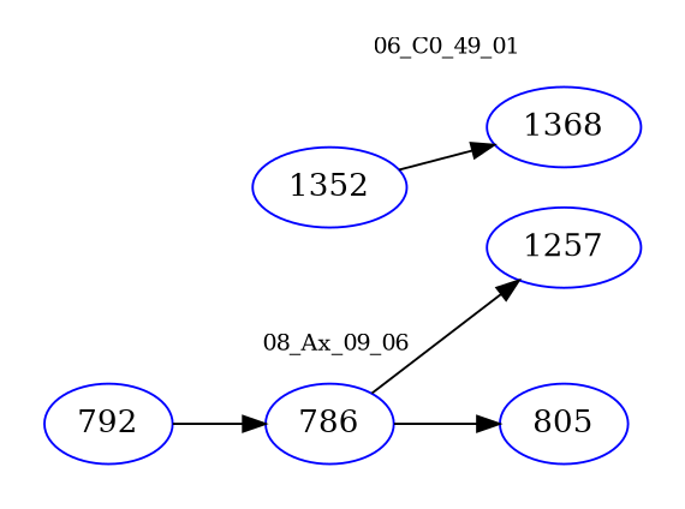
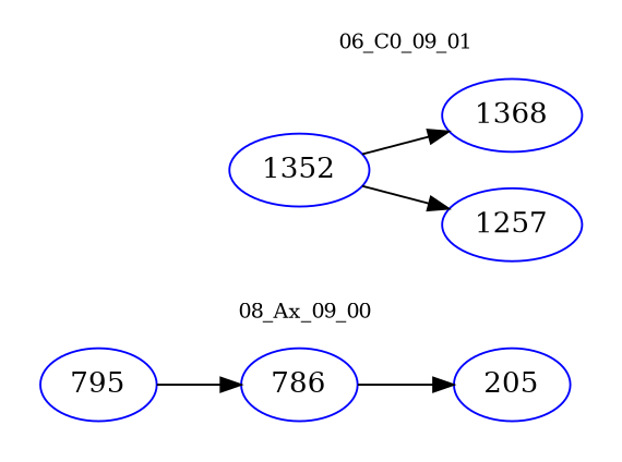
  digraph {
    rankdir=LR
    node [color=blue]
    edge [color=black]
    n1 [label=786]
-   n2 [label=792]
-   n3 [label=805]
+   n2 [label=795]
+   n3 [label=205]
    n4 [label=1352]
    n5 [label=1257]
    n6 [label=1368]
    subgraph cluster_1 {
      color=white
      fontsize=10
-     label="08_Ax_09_06"
+     label="08_Ax_09_00"
      n1
      n2
      n3
    }
    subgraph cluster_2 {
      color=white
      fontsize=10
-     label="06_C0_49_01"
+     label="06_C0_09_01"
      n4
      n5
      n6
    }
    n1 -> n3
    n2 -> n1
-   n1 -> n5
+   n4 -> n5
    n4 -> n6
  }
